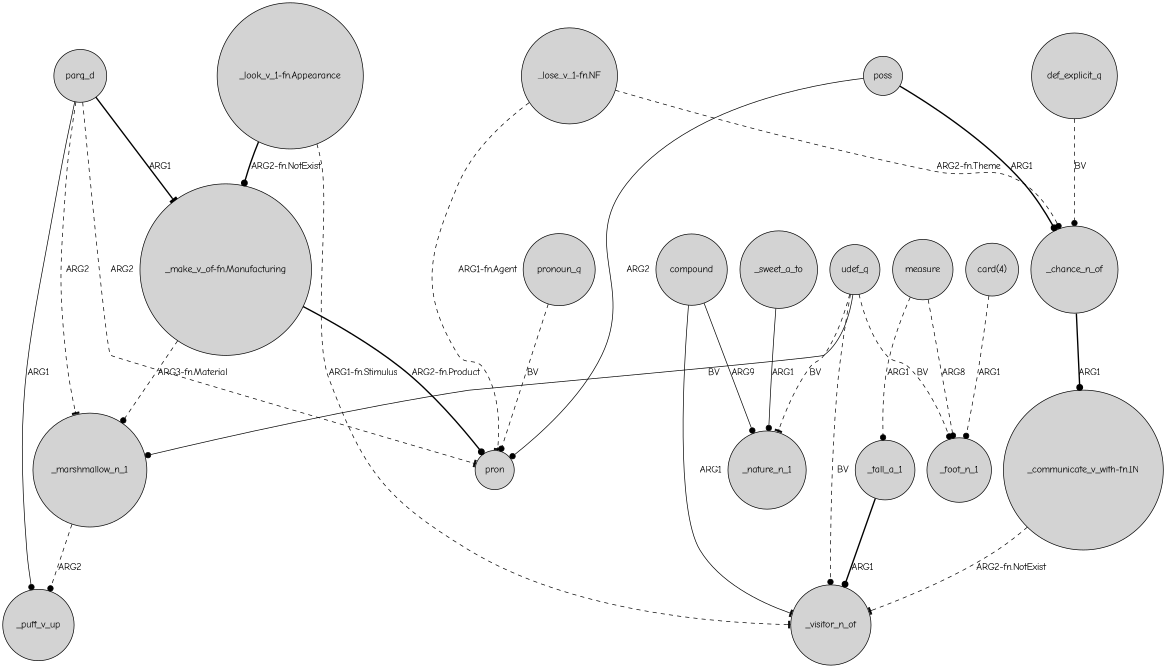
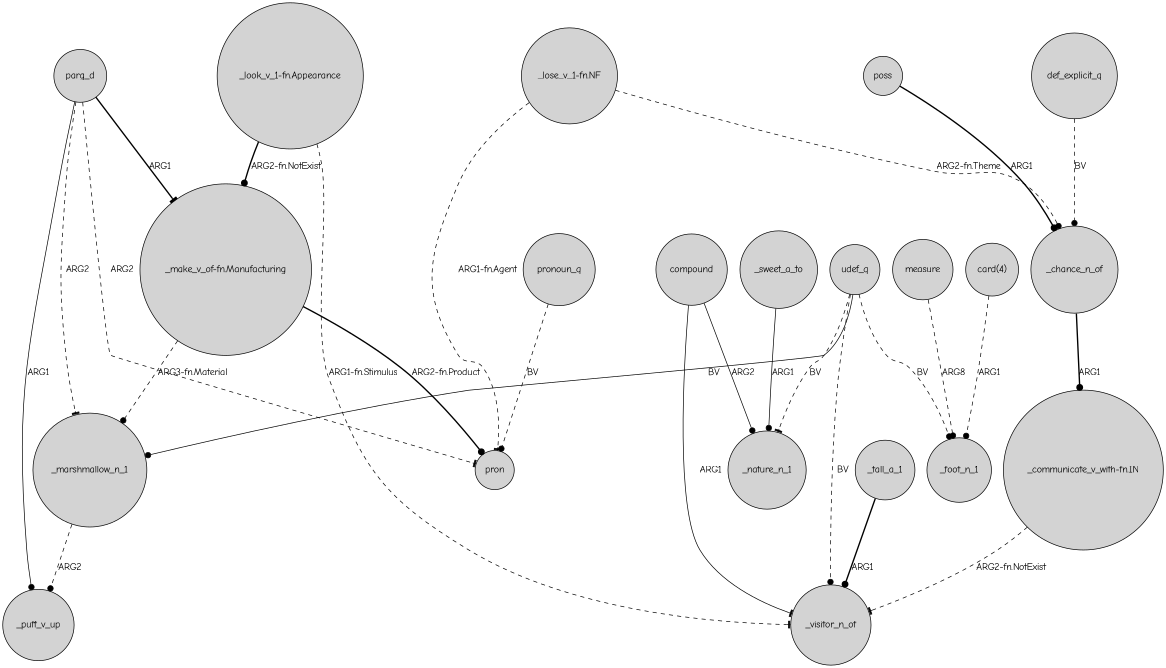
  digraph {
    fontname="Comic Neue"
    node [fontname="Comic Neue" shape=circle style=filled]
    edge [arrowhead=dot fontname="Comic Neue" style=dashed]
    udef_q
    _marshmallow_n_1
    _visitor_n_of
    _nature_n_1
    _foot_n_1
    _puff_v_up
    compound
    _chance_n_of
    "_communicate_v_with-fn.IN"
    poss
    pron
    measure
    _tall_a_1
    "_lose_v_1-fn.NF"
    parg_d
    "_make_v_of-fn.Manufacturing"
    pronoun_q
    "_look_v_1-fn.Appearance"
    "card(4)"
    def_explicit_q
    _sweet_a_to
    udef_q -> _marshmallow_n_1 [label=BV style=solid]
    udef_q -> _visitor_n_of [label=BV]
    udef_q -> _nature_n_1 [arrowhead=tee label=BV]
    udef_q -> _foot_n_1 [label=BV]
    _marshmallow_n_1 -> _puff_v_up [label=ARG2]
    compound -> _visitor_n_of [arrowhead=tee label=ARG1 style=solid]
-   compound -> _nature_n_1 [label=ARG9 style=solid]
+   compound -> _nature_n_1 [label=ARG2 style=solid]
    _chance_n_of -> "_communicate_v_with-fn.IN" [label=ARG1 style=bold]
    "_communicate_v_with-fn.IN" -> _visitor_n_of [arrowhead=tee label="ARG2-fn.NotExist"]
    poss -> _chance_n_of [label=ARG1 style=bold]
-   poss -> pron [label=ARG2 style=solid]
    measure -> _foot_n_1 [label=ARG8]
-   measure -> _tall_a_1 [label=ARG1]
    _tall_a_1 -> _visitor_n_of [label=ARG1 style=bold]
    "_lose_v_1-fn.NF" -> _chance_n_of [label="ARG2-fn.Theme"]
    "_lose_v_1-fn.NF" -> pron [arrowhead=tee label="ARG1-fn.Agent"]
    parg_d -> _marshmallow_n_1 [arrowhead=tee label=ARG2]
    parg_d -> _puff_v_up [label=ARG1 style=solid]
    parg_d -> pron [arrowhead=tee label=ARG2]
    parg_d -> "_make_v_of-fn.Manufacturing" [arrowhead=tee label=ARG1 style=bold]
    "_make_v_of-fn.Manufacturing" -> _marshmallow_n_1 [label="ARG3-fn.Material"]
    "_make_v_of-fn.Manufacturing" -> pron [label="ARG2-fn.Product" style=bold]
    pronoun_q -> pron [label=BV]
    "_look_v_1-fn.Appearance" -> _visitor_n_of [arrowhead=tee label="ARG1-fn.Stimulus"]
    "_look_v_1-fn.Appearance" -> "_make_v_of-fn.Manufacturing" [label="ARG2-fn.NotExist" style=bold]
    "card(4)" -> _foot_n_1 [label=ARG1]
    def_explicit_q -> _chance_n_of [label=BV]
    _sweet_a_to -> _nature_n_1 [label=ARG1 style=solid]
  }
